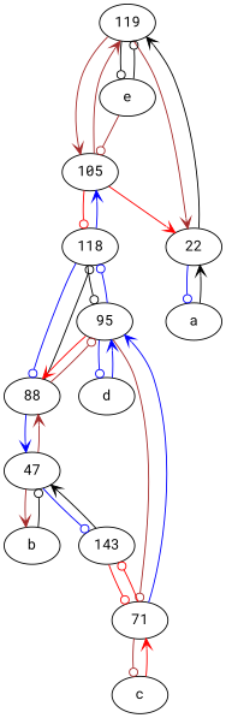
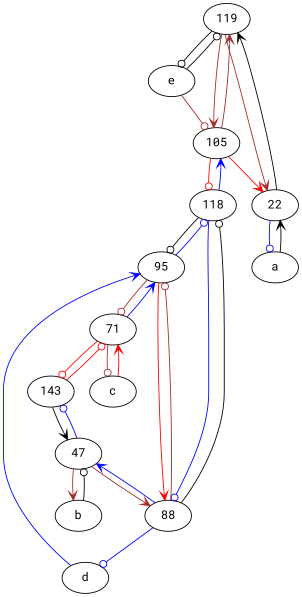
  digraph {
    fontname="Roboto Mono"
    node [fontname="Roboto Mono"]
    edge [arrowhead=odot color=brown fontname="Roboto Mono"]
    119
    105
    e
    22
    118
    a
    88
    47
    95
    143
    b
    71
    d
    c
    119 -> 105 [arrowhead=vee]
    119 -> e [color=black]
    119 -> 22 [arrowhead=vee]
    105 -> 119 [arrowhead=vee]
    105 -> 22 [arrowhead=vee color=red]
    105 -> 118 [color=red]
    e -> 119 [color=black]
    e -> 105
    22 -> 119 [arrowhead=vee color=black]
    22 -> a [color=blue]
    118 -> 105 [arrowhead=vee color=blue]
    118 -> 88 [color=blue]
    118 -> 95 [color=black]
    a -> 22 [arrowhead=vee color=black]
    88 -> 118 [color=black]
    88 -> 47 [arrowhead=vee color=blue]
    88 -> 95
    47 -> 88 [arrowhead=vee]
    47 -> 143 [color=blue]
    47 -> b [arrowhead=vee]
    95 -> 118 [color=blue]
    95 -> 88 [arrowhead=vee color=red]
    95 -> 71
-   95 -> d [color=blue]
+   88 -> d [color=blue]
    143 -> 47 [arrowhead=vee color=black]
    143 -> 71 [color=red]
    b -> 47 [color=black]
    71 -> 95 [arrowhead=vee color=blue]
    71 -> 143 [color=red]
    71 -> c
    d -> 95 [arrowhead=vee color=blue]
    c -> 71 [arrowhead=vee color=red]
  }
